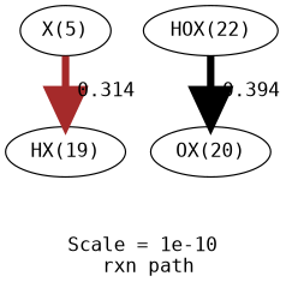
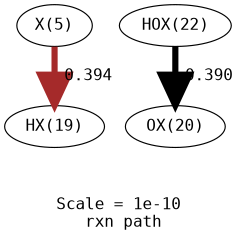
  digraph {
    fontname="DejaVu Sans Mono"
    label="Scale = 1e-10\l rxn path"
    node [fontname="DejaVu Sans Mono"]
    edge [arrowsize=2.65 fontname="DejaVu Sans Mono" style="setlinewidth(5.3)"]
    n1 [label="X(5)"]
    n2 [label="HX(19)"]
    n3 [label="HOX(22)"]
    n4 [label="OX(20)"]
-   n1 -> n2 [color=brown label=" 0.314"]
-   n3 -> n4 [color=black label=" 0.394"]
+   n1 -> n2 [color=brown label=" 0.394"]
+   n3 -> n4 [color=black label=" 0.390"]
  }
